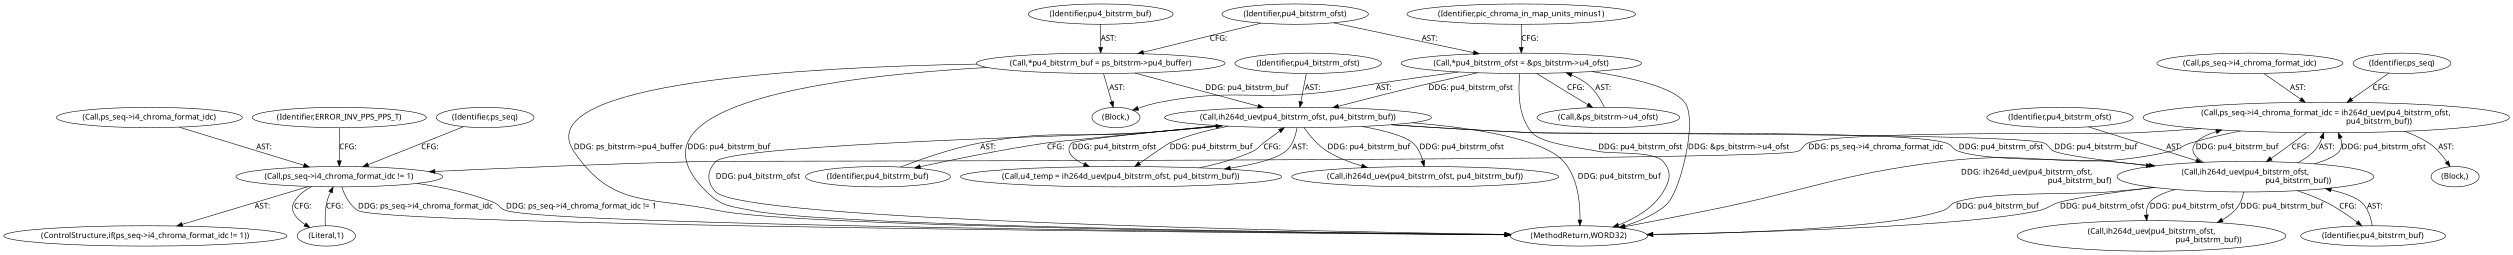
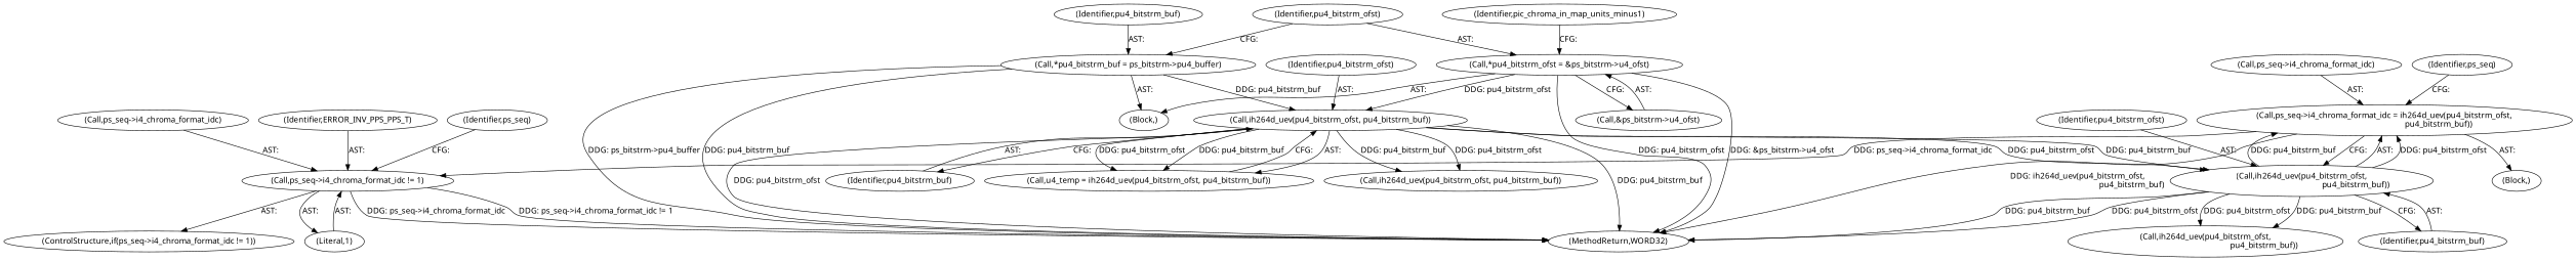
  digraph {
    fontname="Noto Sans"
    node [fontname="Noto Sans"]
    edge [fontname="Noto Sans"]
    n1 [label="(Call,ps_seq->i4_chroma_format_idc = ih264d_uev(pu4_bitstrm_ofst,\n                                                  pu4_bitstrm_buf))"]
    n2 [label="(Call,ih264d_uev(pu4_bitstrm_ofst,\n                                                  pu4_bitstrm_buf))"]
    n3 [label="(Call,ps_seq->i4_chroma_format_idc != 1)"]
    n4 [label="(Block,)"]
    n5 [label="(MethodReturn,WORD32)"]
    n6 [label="(Call,ih264d_uev(pu4_bitstrm_ofst,\n                                                      pu4_bitstrm_buf))"]
    n7 [label="(Identifier,pu4_bitstrm_buf)"]
    n8 [label="(ControlStructure,if(ps_seq->i4_chroma_format_idc != 1))"]
    n9 [label="(Literal,1)"]
    n10 [label="(Call,ih264d_uev(pu4_bitstrm_ofst, pu4_bitstrm_buf))"]
    n11 [label="(Identifier,pu4_bitstrm_buf)"]
    n12 [label="(Call,u4_temp = ih264d_uev(pu4_bitstrm_ofst, pu4_bitstrm_buf))"]
    n13 [label="(Call,ih264d_uev(pu4_bitstrm_ofst, pu4_bitstrm_buf))"]
    n14 [label="(Call,*pu4_bitstrm_ofst = &ps_bitstrm->u4_ofst)"]
    n15 [label="(Call,&ps_bitstrm->u4_ofst)"]
    n16 [label="(Block,)"]
    n17 [label="(Call,*pu4_bitstrm_buf = ps_bitstrm->pu4_buffer)"]
    n18 [label="(Identifier,ps_seq)"]
    n19 [label="(Identifier,pic_chroma_in_map_units_minus1)"]
    n20 [label="(Identifier,ps_seq)"]
    n21 [label="(Identifier,pu4_bitstrm_ofst)"]
    n22 [label="(Identifier,pu4_bitstrm_buf)"]
    n23 [label="(Call,ps_seq->i4_chroma_format_idc)"]
    n24 [label="(Identifier,pu4_bitstrm_ofst)"]
    n25 [label="(Identifier,ERROR_INV_PPS_PPS_T)"]
    n26 [label="(Identifier,pu4_bitstrm_ofst)"]
    n27 [label="(Call,ps_seq->i4_chroma_format_idc)"]
    n1 -> n2 [label="CFG: "]
    n1 -> n3 [label="DDG: ps_seq->i4_chroma_format_idc"]
    n1 -> n4 [label="AST: "]
    n1 -> n5 [label="DDG: ih264d_uev(pu4_bitstrm_ofst,\n                                                  pu4_bitstrm_buf)"]
    n2 -> n1 [label="AST: "]
    n2 -> n1 [label="DDG: pu4_bitstrm_ofst"]
    n2 -> n1 [label="DDG: pu4_bitstrm_buf"]
    n2 -> n5 [label="DDG: pu4_bitstrm_buf"]
    n2 -> n5 [label="DDG: pu4_bitstrm_ofst"]
    n2 -> n6 [label="DDG: pu4_bitstrm_ofst"]
    n2 -> n6 [label="DDG: pu4_bitstrm_buf"]
    n2 -> n7 [label="CFG: "]
    n3 -> n5 [label="DDG: ps_seq->i4_chroma_format_idc"]
    n3 -> n5 [label="DDG: ps_seq->i4_chroma_format_idc != 1"]
    n3 -> n8 [label="AST: "]
-   n3 -> n9 [label="CFG: "]
+   n3 -> n9 [label="AST: "]
    n7 -> n2 [label="AST: "]
-   n9 -> n3 [label="CFG: "]
+   n9 -> n3 [label="AST: "]
    n10 -> n2 [label="DDG: pu4_bitstrm_ofst"]
    n10 -> n2 [label="DDG: pu4_bitstrm_buf"]
    n10 -> n5 [label="DDG: pu4_bitstrm_ofst"]
    n10 -> n5 [label="DDG: pu4_bitstrm_buf"]
    n10 -> n11 [label="CFG: "]
    n10 -> n12 [label="AST: "]
    n10 -> n12 [label="DDG: pu4_bitstrm_ofst"]
    n10 -> n12 [label="DDG: pu4_bitstrm_buf"]
    n10 -> n13 [label="DDG: pu4_bitstrm_ofst"]
    n10 -> n13 [label="DDG: pu4_bitstrm_buf"]
    n11 -> n10 [label="AST: "]
    n12 -> n10 [label="CFG: "]
    n14 -> n5 [label="DDG: pu4_bitstrm_ofst"]
    n14 -> n5 [label="DDG: &ps_bitstrm->u4_ofst"]
    n14 -> n10 [label="DDG: pu4_bitstrm_ofst"]
    n14 -> n15 [label="CFG: "]
    n14 -> n16 [label="AST: "]
    n15 -> n14 [label="AST: "]
    n17 -> n5 [label="DDG: pu4_bitstrm_buf"]
    n17 -> n5 [label="DDG: ps_bitstrm->pu4_buffer"]
    n17 -> n10 [label="DDG: pu4_bitstrm_buf"]
    n17 -> n16 [label="AST: "]
    n18 -> n1 [label="CFG: "]
    n19 -> n14 [label="CFG: "]
    n20 -> n3 [label="CFG: "]
    n21 -> n10 [label="AST: "]
    n22 -> n17 [label="AST: "]
    n23 -> n3 [label="AST: "]
    n24 -> n14 [label="AST: "]
    n24 -> n17 [label="CFG: "]
-   n25 -> n3 [label="CFG: "]
+   n25 -> n3 [label="AST: "]
    n26 -> n2 [label="AST: "]
    n27 -> n1 [label="AST: "]
  }
